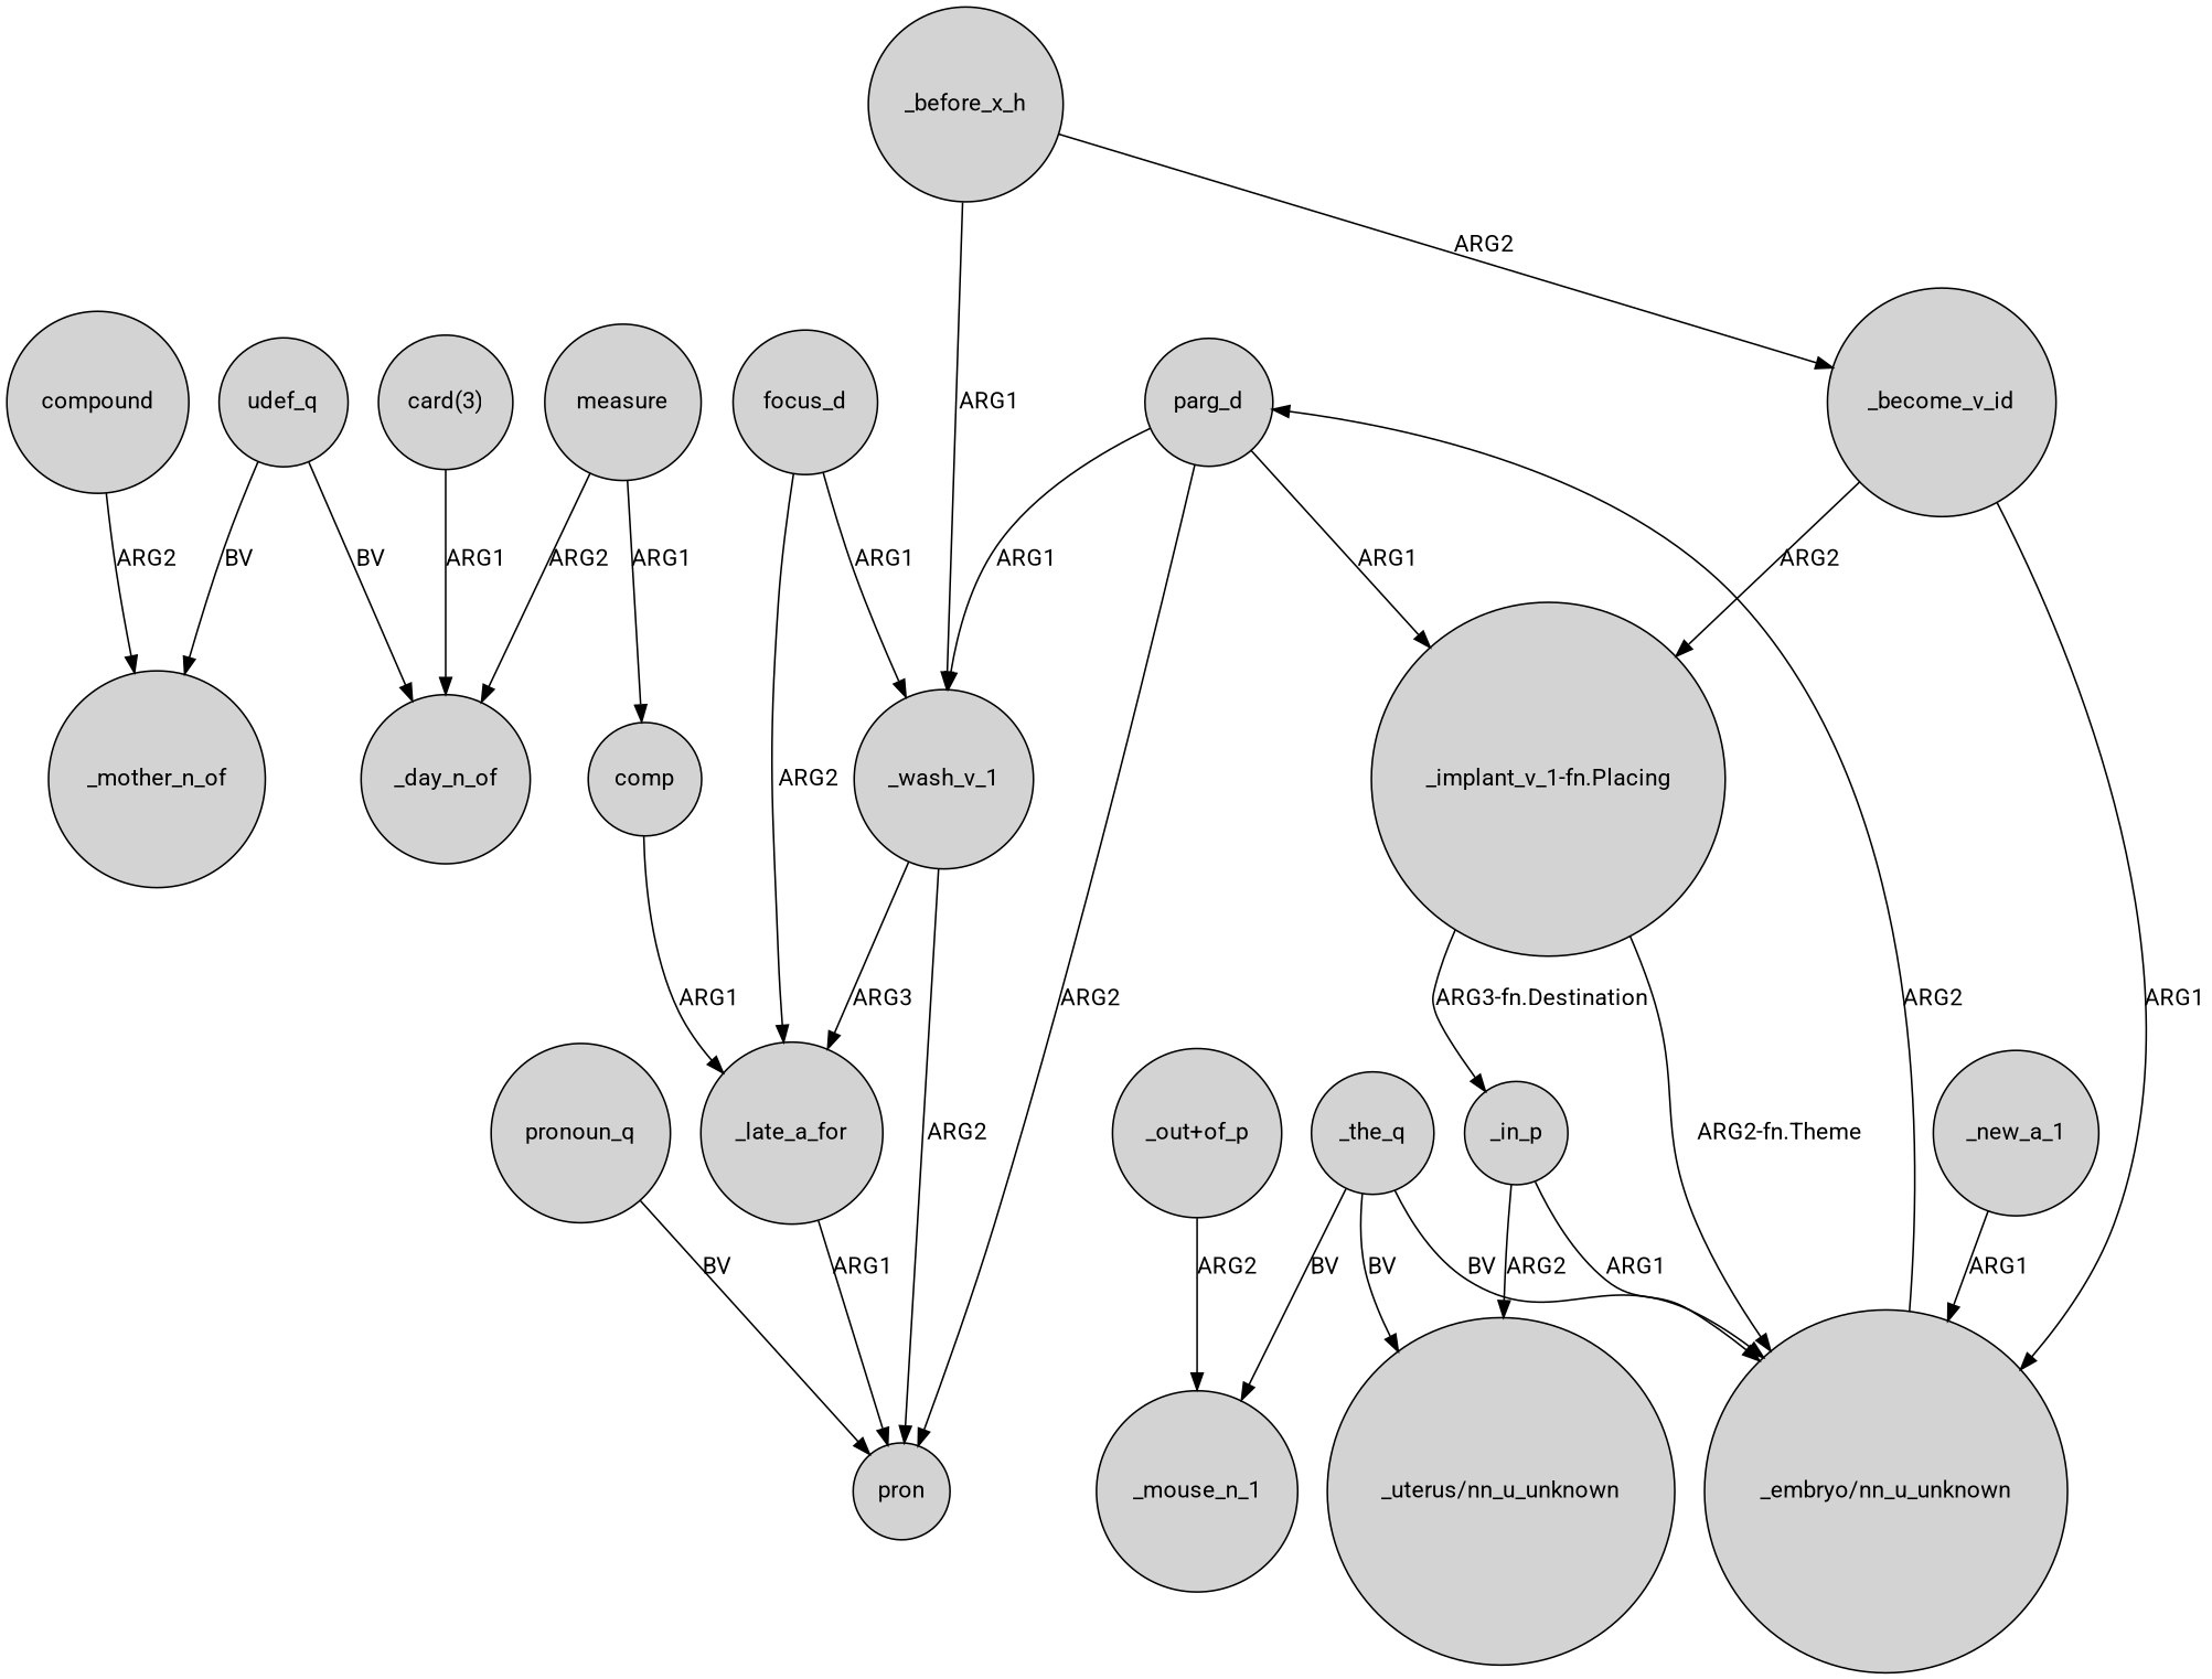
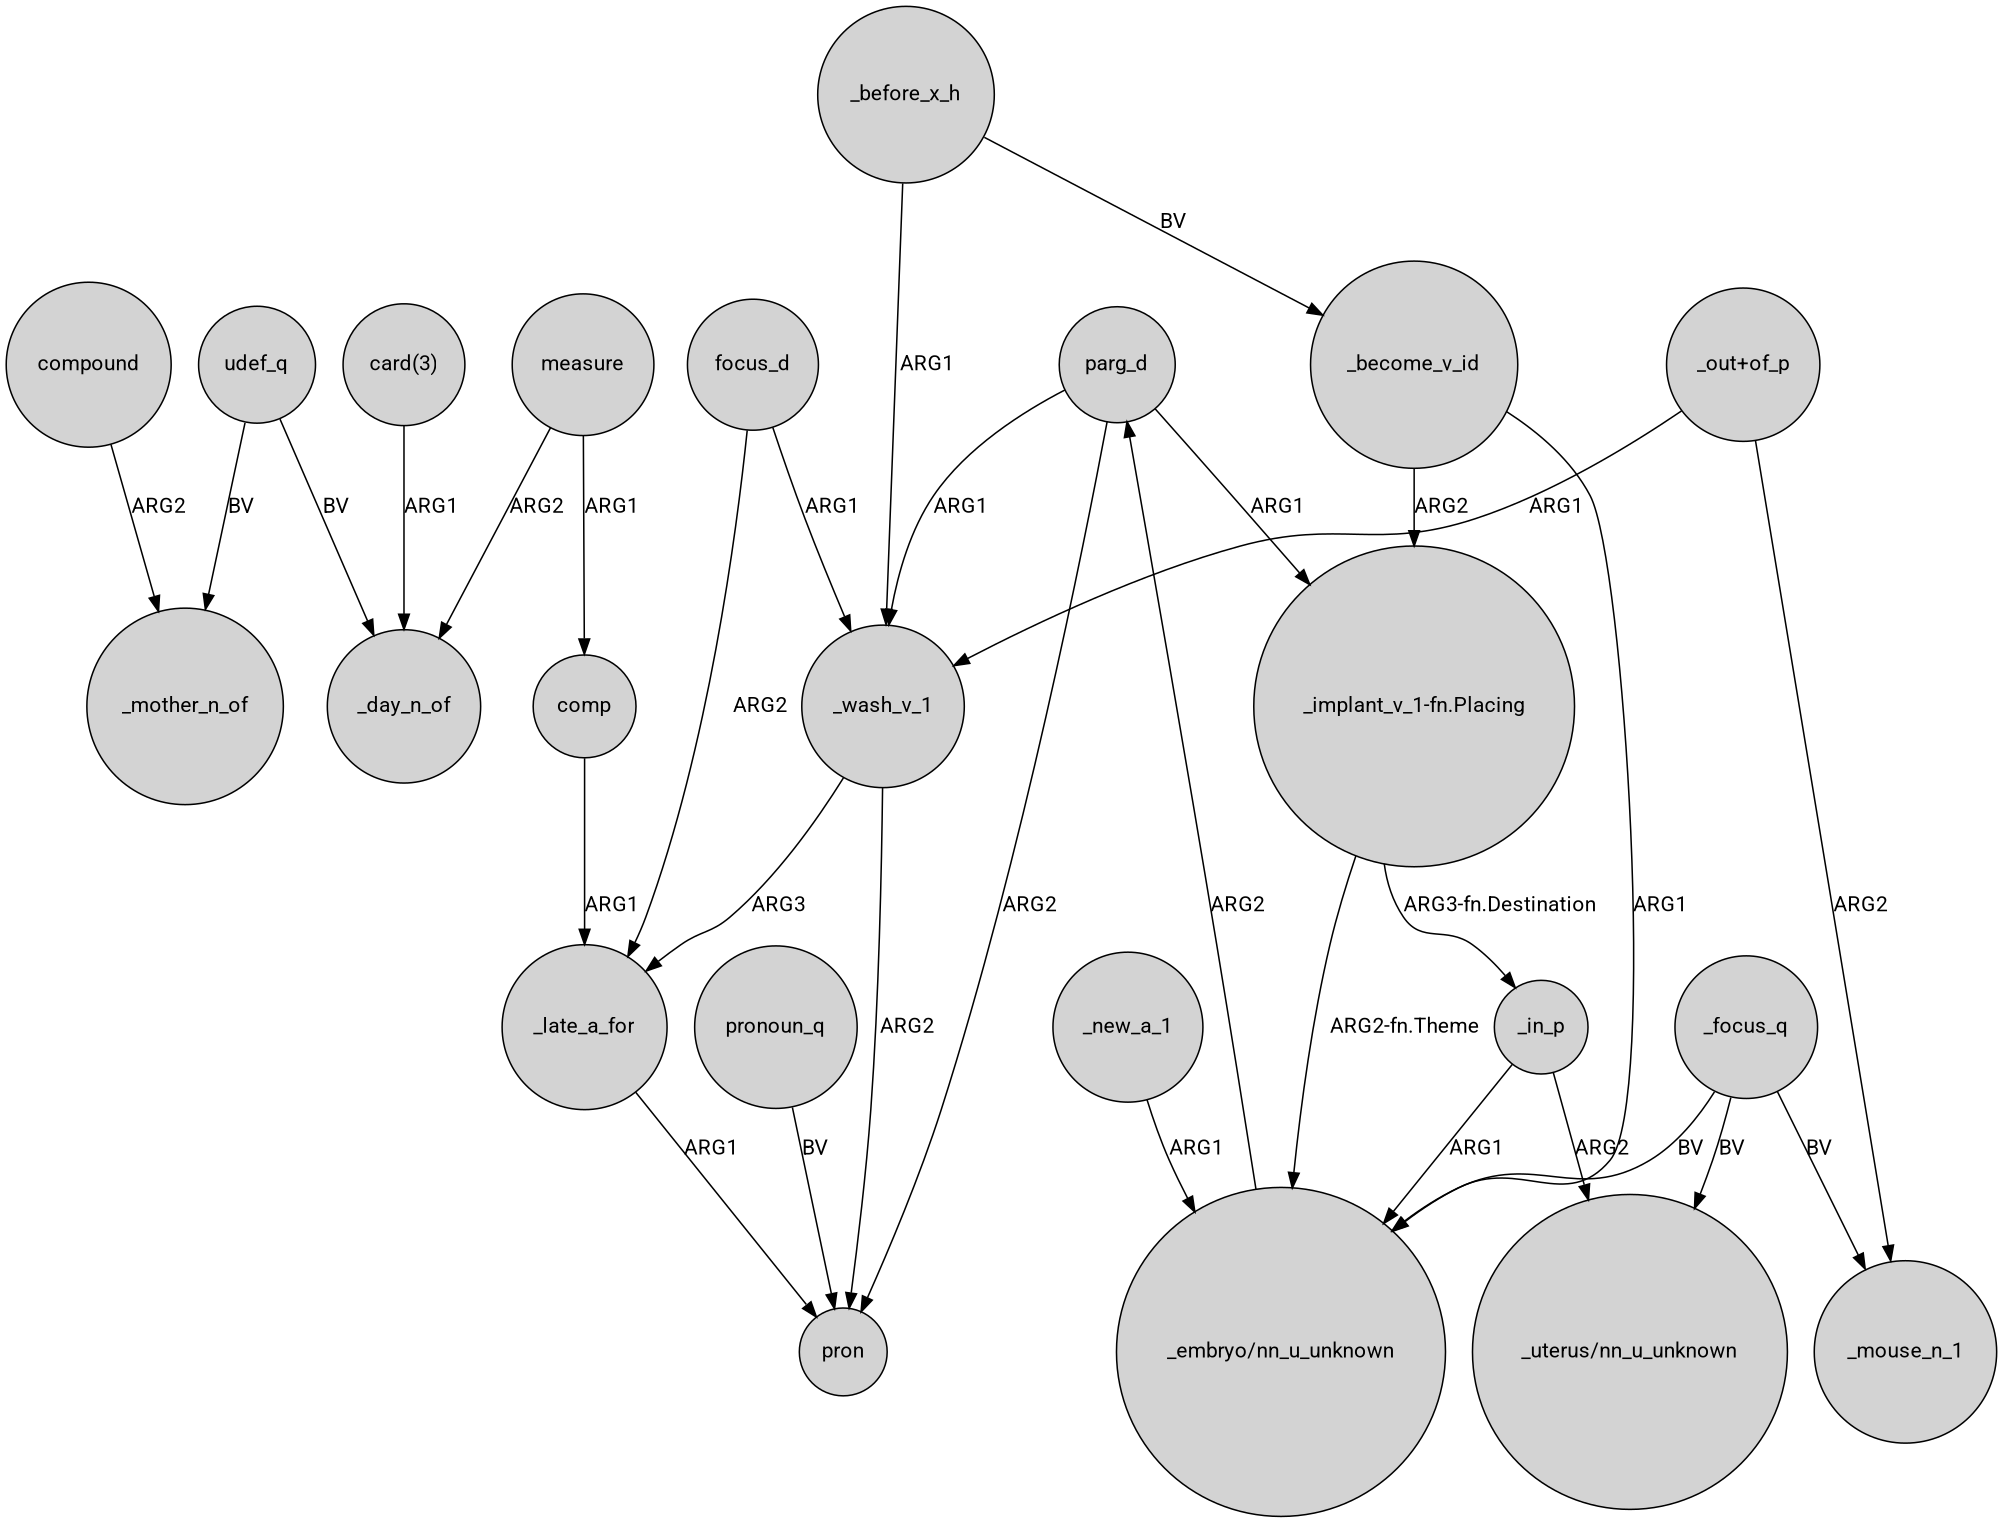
  digraph {
    fontname=Roboto
    node [fontname=Roboto shape=circle style=filled]
    edge [fontname=Roboto]
    udef_q
    _mother_n_of
    _day_n_of
    compound
    comp
    _late_a_for
    pron
    _new_a_1
    "_embryo/nn_u_unknown"
    parg_d
-   _the_q
+   _the_q [label=_focus_q]
    _mouse_n_1
    "_uterus/nn_u_unknown"
    _wash_v_1
    focus_d
    measure
    "_out+of_p"
    _in_p
    "_implant_v_1-fn.Placing"
    pronoun_q
    _before_x_h
    _become_v_id
    "card(3)"
    udef_q -> _mother_n_of [label=BV]
    udef_q -> _day_n_of [label=BV]
    compound -> _mother_n_of [label=ARG2]
    comp -> _late_a_for [label=ARG1]
    _late_a_for -> pron [label=ARG1]
    _new_a_1 -> "_embryo/nn_u_unknown" [label=ARG1]
    "_embryo/nn_u_unknown" -> parg_d [label=ARG2]
    parg_d -> pron [label=ARG2]
    parg_d -> _wash_v_1 [label=ARG1]
    parg_d -> "_implant_v_1-fn.Placing" [label=ARG1]
    _the_q -> "_embryo/nn_u_unknown" [label=BV]
    _the_q -> _mouse_n_1 [label=BV]
    _the_q -> "_uterus/nn_u_unknown" [label=BV]
    _wash_v_1 -> _late_a_for [label=ARG3]
    _wash_v_1 -> pron [label=ARG2]
    focus_d -> _late_a_for [label=ARG2]
    focus_d -> _wash_v_1 [label=ARG1]
    measure -> _day_n_of [label=ARG2]
    measure -> comp [label=ARG1]
    "_out+of_p" -> _mouse_n_1 [label=ARG2]
+   "_out+of_p" -> _wash_v_1 [label=ARG1]
    _in_p -> "_embryo/nn_u_unknown" [label=ARG1]
    _in_p -> "_uterus/nn_u_unknown" [label=ARG2]
    "_implant_v_1-fn.Placing" -> "_embryo/nn_u_unknown" [label="ARG2-fn.Theme"]
    "_implant_v_1-fn.Placing" -> _in_p [label="ARG3-fn.Destination"]
    pronoun_q -> pron [label=BV]
    _before_x_h -> _wash_v_1 [label=ARG1]
-   _before_x_h -> _become_v_id [label=ARG2]
+   _before_x_h -> _become_v_id [label=BV]
    _become_v_id -> "_embryo/nn_u_unknown" [label=ARG1]
    _become_v_id -> "_implant_v_1-fn.Placing" [label=ARG2]
    "card(3)" -> _day_n_of [label=ARG1]
  }
